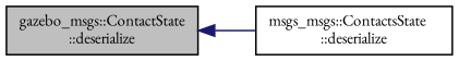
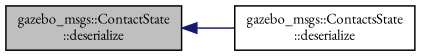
  digraph {
    rankdir=LR
    fontname="EB Garamond"
    node [color=black fontname="EB Garamond" fontsize=10 shape=box style=filled]
    n1 [fillcolor=grey75 fontcolor=black height=0.2 label="gazebo_msgs::ContactState\l::deserialize" width=0.4]
-   n2 [fillcolor=white height=0.2 label="msgs_msgs::ContactsState\l::deserialize" width=0.4]
+   n2 [fillcolor=white height=0.2 label="gazebo_msgs::ContactsState\l::deserialize" width=0.4]
    n1 -> n2 [color=midnightblue dir=back fontname="EB Garamond" fontsize=10 labelfontname=Helvetica labelfontsize=10 style=solid]
  }
